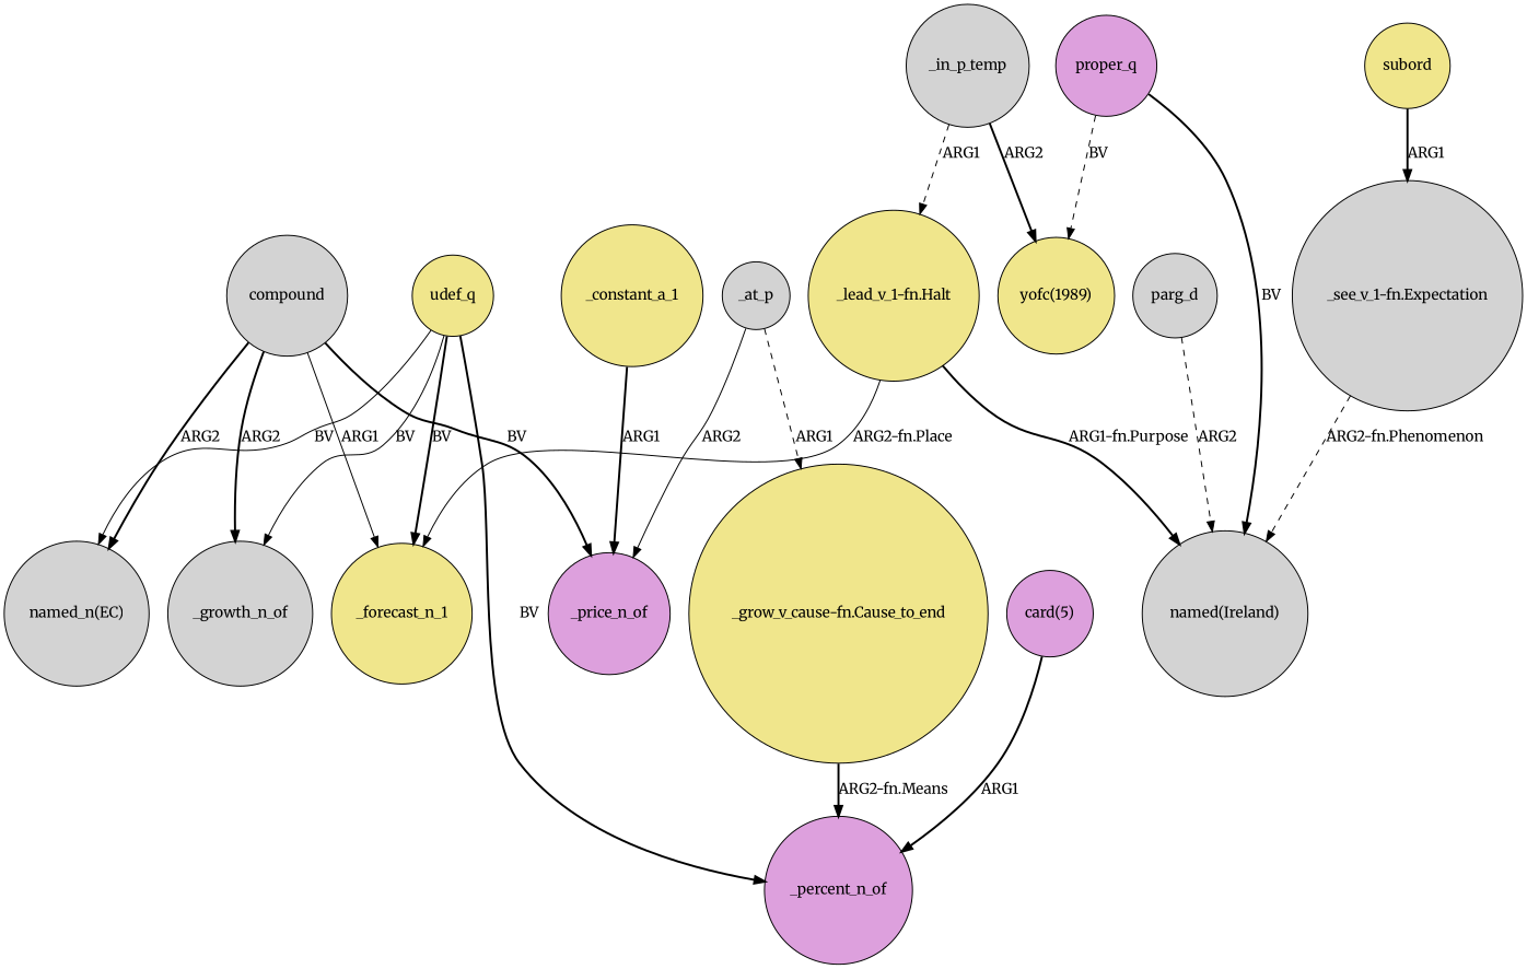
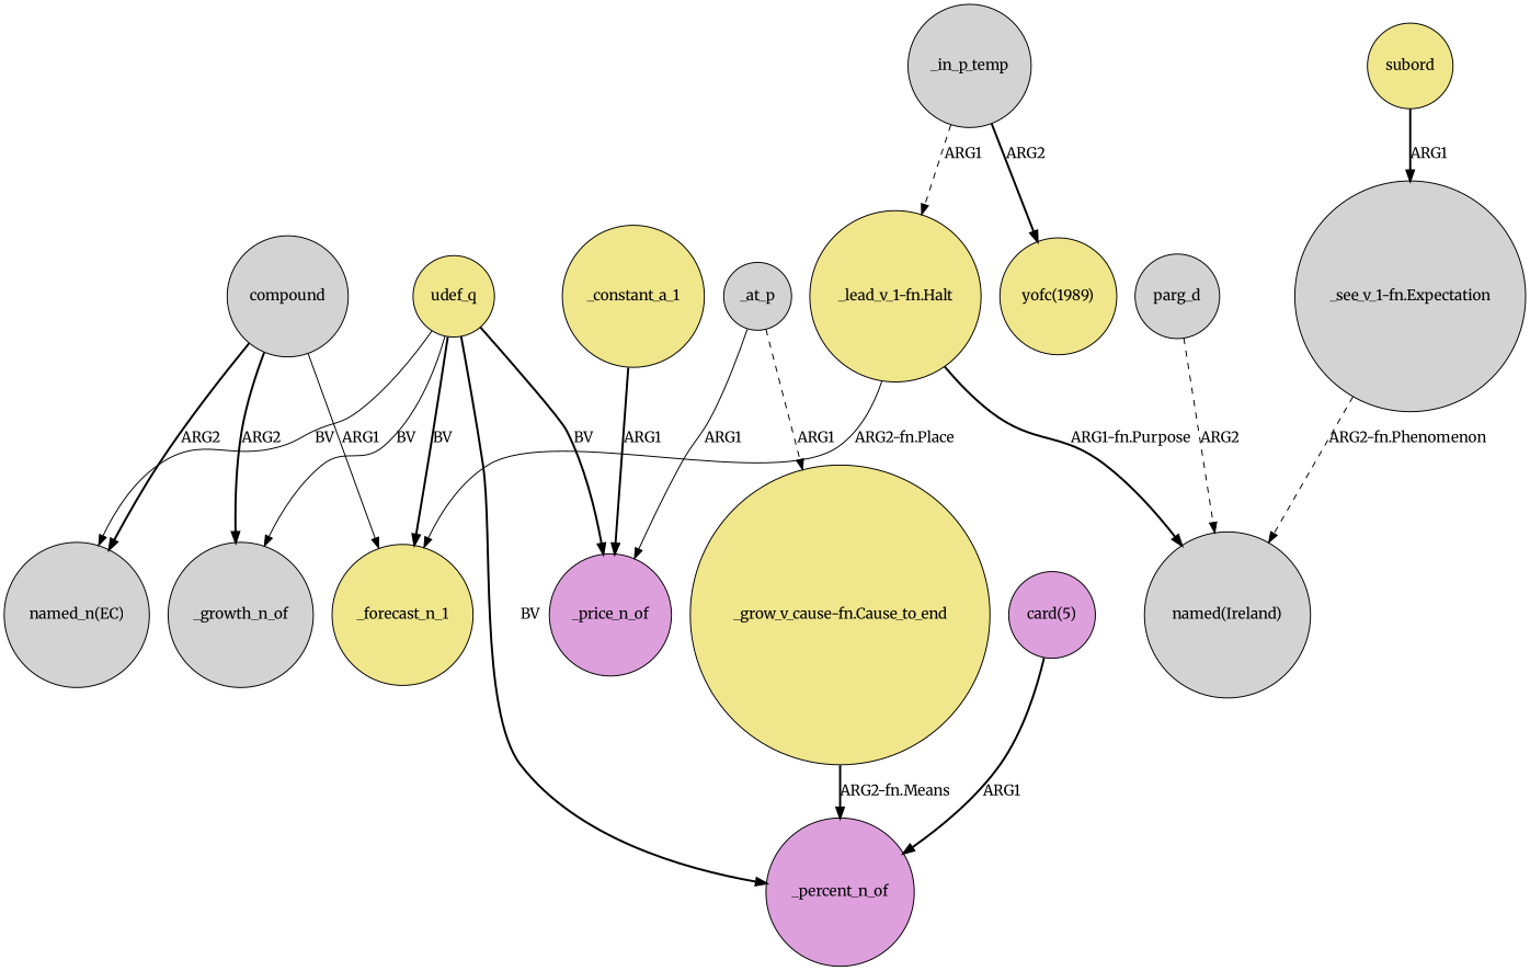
  digraph {
    fontname=Merriweather
    node [fillcolor=lightgrey fontname=Merriweather shape=circle style=filled]
    edge [fontname=Merriweather style=bold]
    "yofc(1989)" [fillcolor=khaki]
    _in_p_temp
    "_lead_v_1-fn.Halt" [fillcolor=khaki]
    _forecast_n_1 [fillcolor=khaki]
    "named(Ireland)"
    compound
    "named_n(EC)"
    _growth_n_of
    udef_q [fillcolor=khaki]
    _price_n_of [fillcolor=plum]
    _percent_n_of [fillcolor=plum]
    parg_d
    "_see_v_1-fn.Expectation"
    subord [fillcolor=khaki]
    "_grow_v_cause-fn.Cause_to_end" [fillcolor=khaki]
    _constant_a_1 [fillcolor=khaki]
    _at_p
    "card(5)" [fillcolor=plum]
-   proper_q [fillcolor=plum]
    _in_p_temp -> "yofc(1989)" [label=ARG2]
    _in_p_temp -> "_lead_v_1-fn.Halt" [label=ARG1 style=dashed]
    "_lead_v_1-fn.Halt" -> _forecast_n_1 [label="ARG2-fn.Place" style=solid]
    "_lead_v_1-fn.Halt" -> "named(Ireland)" [label="ARG1-fn.Purpose"]
    compound -> _forecast_n_1 [label=ARG1 style=solid]
    compound -> "named_n(EC)" [label=ARG2]
    compound -> _growth_n_of [label=ARG2]
    udef_q -> _forecast_n_1 [label=BV]
    udef_q -> "named_n(EC)" [label=BV style=solid]
    udef_q -> _growth_n_of [label=BV style=solid]
-   compound -> _price_n_of [label=BV]
+   udef_q -> _price_n_of [label=BV]
    udef_q -> _percent_n_of [label=BV]
    parg_d -> "named(Ireland)" [label=ARG2 style=dashed]
    "_see_v_1-fn.Expectation" -> "named(Ireland)" [label="ARG2-fn.Phenomenon" style=dashed]
    subord -> "_see_v_1-fn.Expectation" [label=ARG1]
    "_grow_v_cause-fn.Cause_to_end" -> _percent_n_of [label="ARG2-fn.Means"]
    _constant_a_1 -> _price_n_of [label=ARG1]
-   _at_p -> _price_n_of [label=ARG2 style=solid]
+   _at_p -> _price_n_of [label=ARG1 style=solid]
    _at_p -> "_grow_v_cause-fn.Cause_to_end" [label=ARG1 style=dashed]
    "card(5)" -> _percent_n_of [label=ARG1]
-   proper_q -> "yofc(1989)" [label=BV style=dashed]
-   proper_q -> "named(Ireland)" [label=BV]
  }
